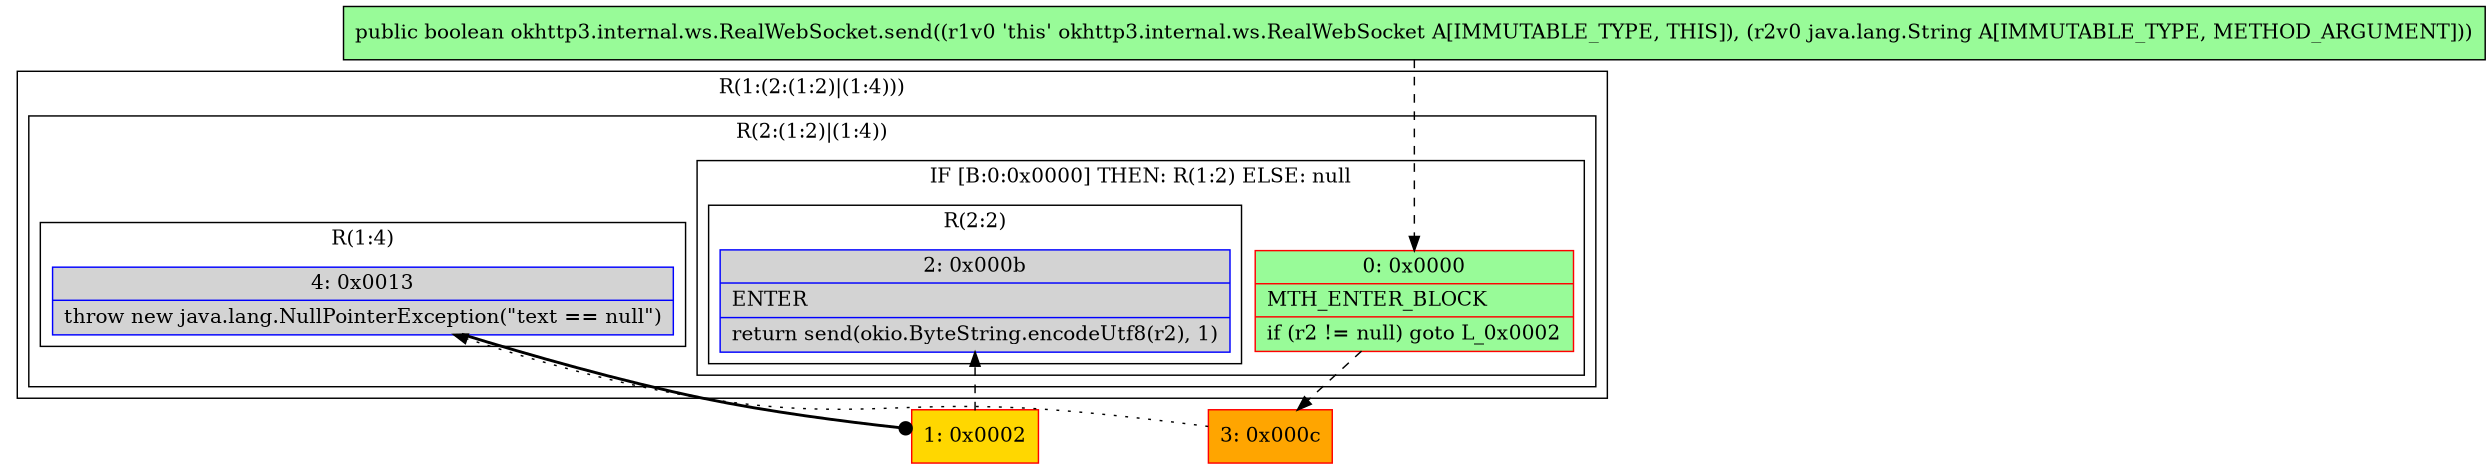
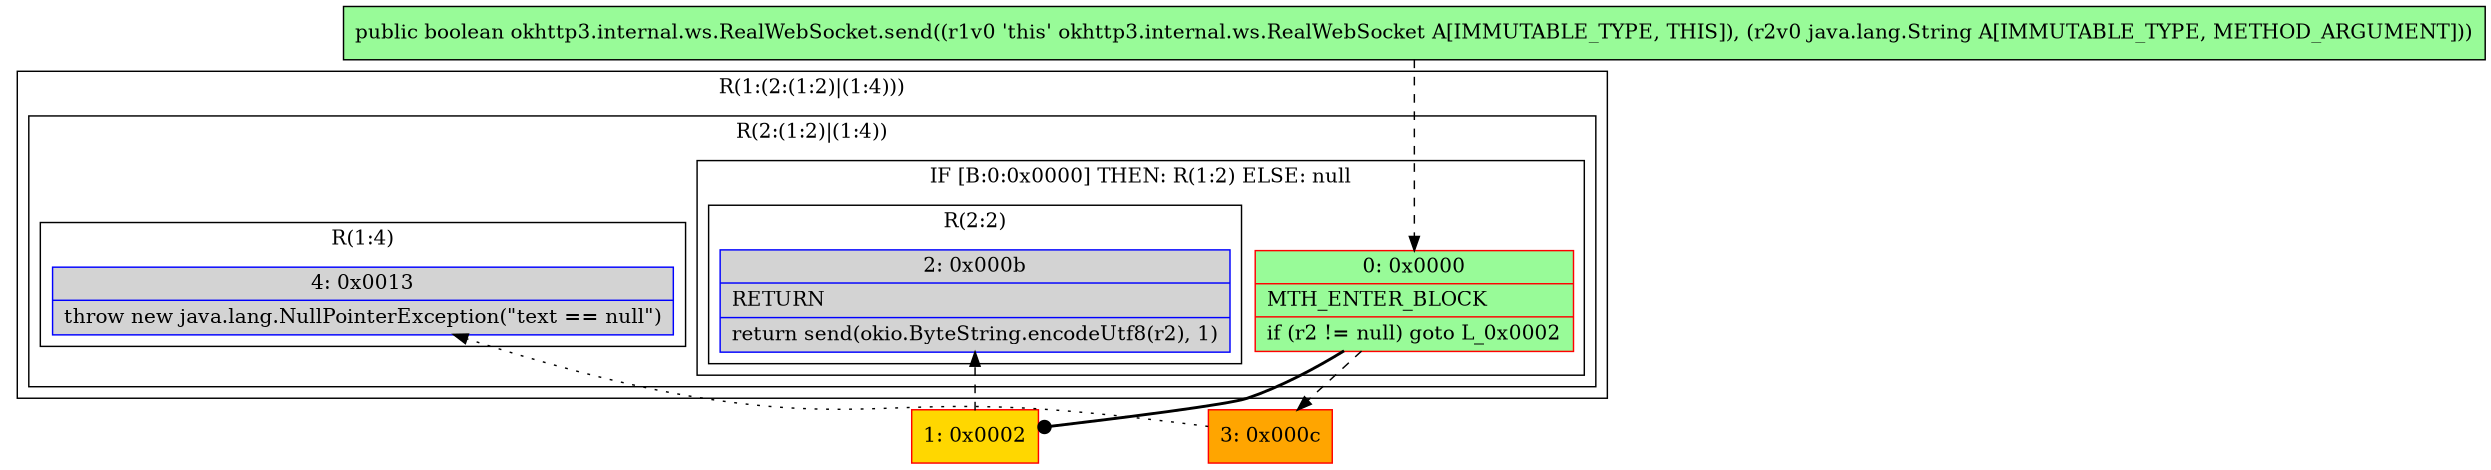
  digraph {
    node [color=red fillcolor=lightgrey shape=record style=filled]
    edge [arrowhead=normal style=dashed]
-   n1 [color=blue label="{2\:\ 0x000b|ENTER\l|return send(okio.ByteString.encodeUtf8(r2), 1)\l}"]
+   n1 [color=blue label="{2\:\ 0x000b|RETURN\l|return send(okio.ByteString.encodeUtf8(r2), 1)\l}"]
    n2 [fillcolor=palegreen label="{0\:\ 0x0000|MTH_ENTER_BLOCK\l|if (r2 != null) goto L_0x0002\l}"]
    n3 [color=blue label="{4\:\ 0x0013|throw new java.lang.NullPointerException(\"text == null\")\l}"]
    n4 [fillcolor=gold label="{1\:\ 0x0002}"]
    n5 [fillcolor=orange label="{3\:\ 0x000c}"]
    n6 [fillcolor=palegreen label="{public boolean okhttp3.internal.ws.RealWebSocket.send((r1v0 'this' okhttp3.internal.ws.RealWebSocket A[IMMUTABLE_TYPE, THIS]), (r2v0 java.lang.String A[IMMUTABLE_TYPE, METHOD_ARGUMENT])) }" color=""]
    subgraph cluster_1 {
      label="R(1:(2:(1:2)|(1:4)))"
      subgraph cluster_2 {
        label="R(2:(1:2)|(1:4))"
        subgraph cluster_3 {
          label="IF [B:0:0x0000] THEN: R(1:2) ELSE: null"
          n2
          subgraph cluster_4 {
            label="R(2:2)"
            n1
          }
        }
        subgraph cluster_5 {
          label="R(1:4)"
          n3
        }
      }
    }
-   n3 -> n4 [arrowhead=dot style=bold]
+   n2 -> n4 [arrowhead=dot style=bold]
    n2 -> n5
    n4 -> n1
    n5 -> n3 [style=dotted]
    n6 -> n2
  }
